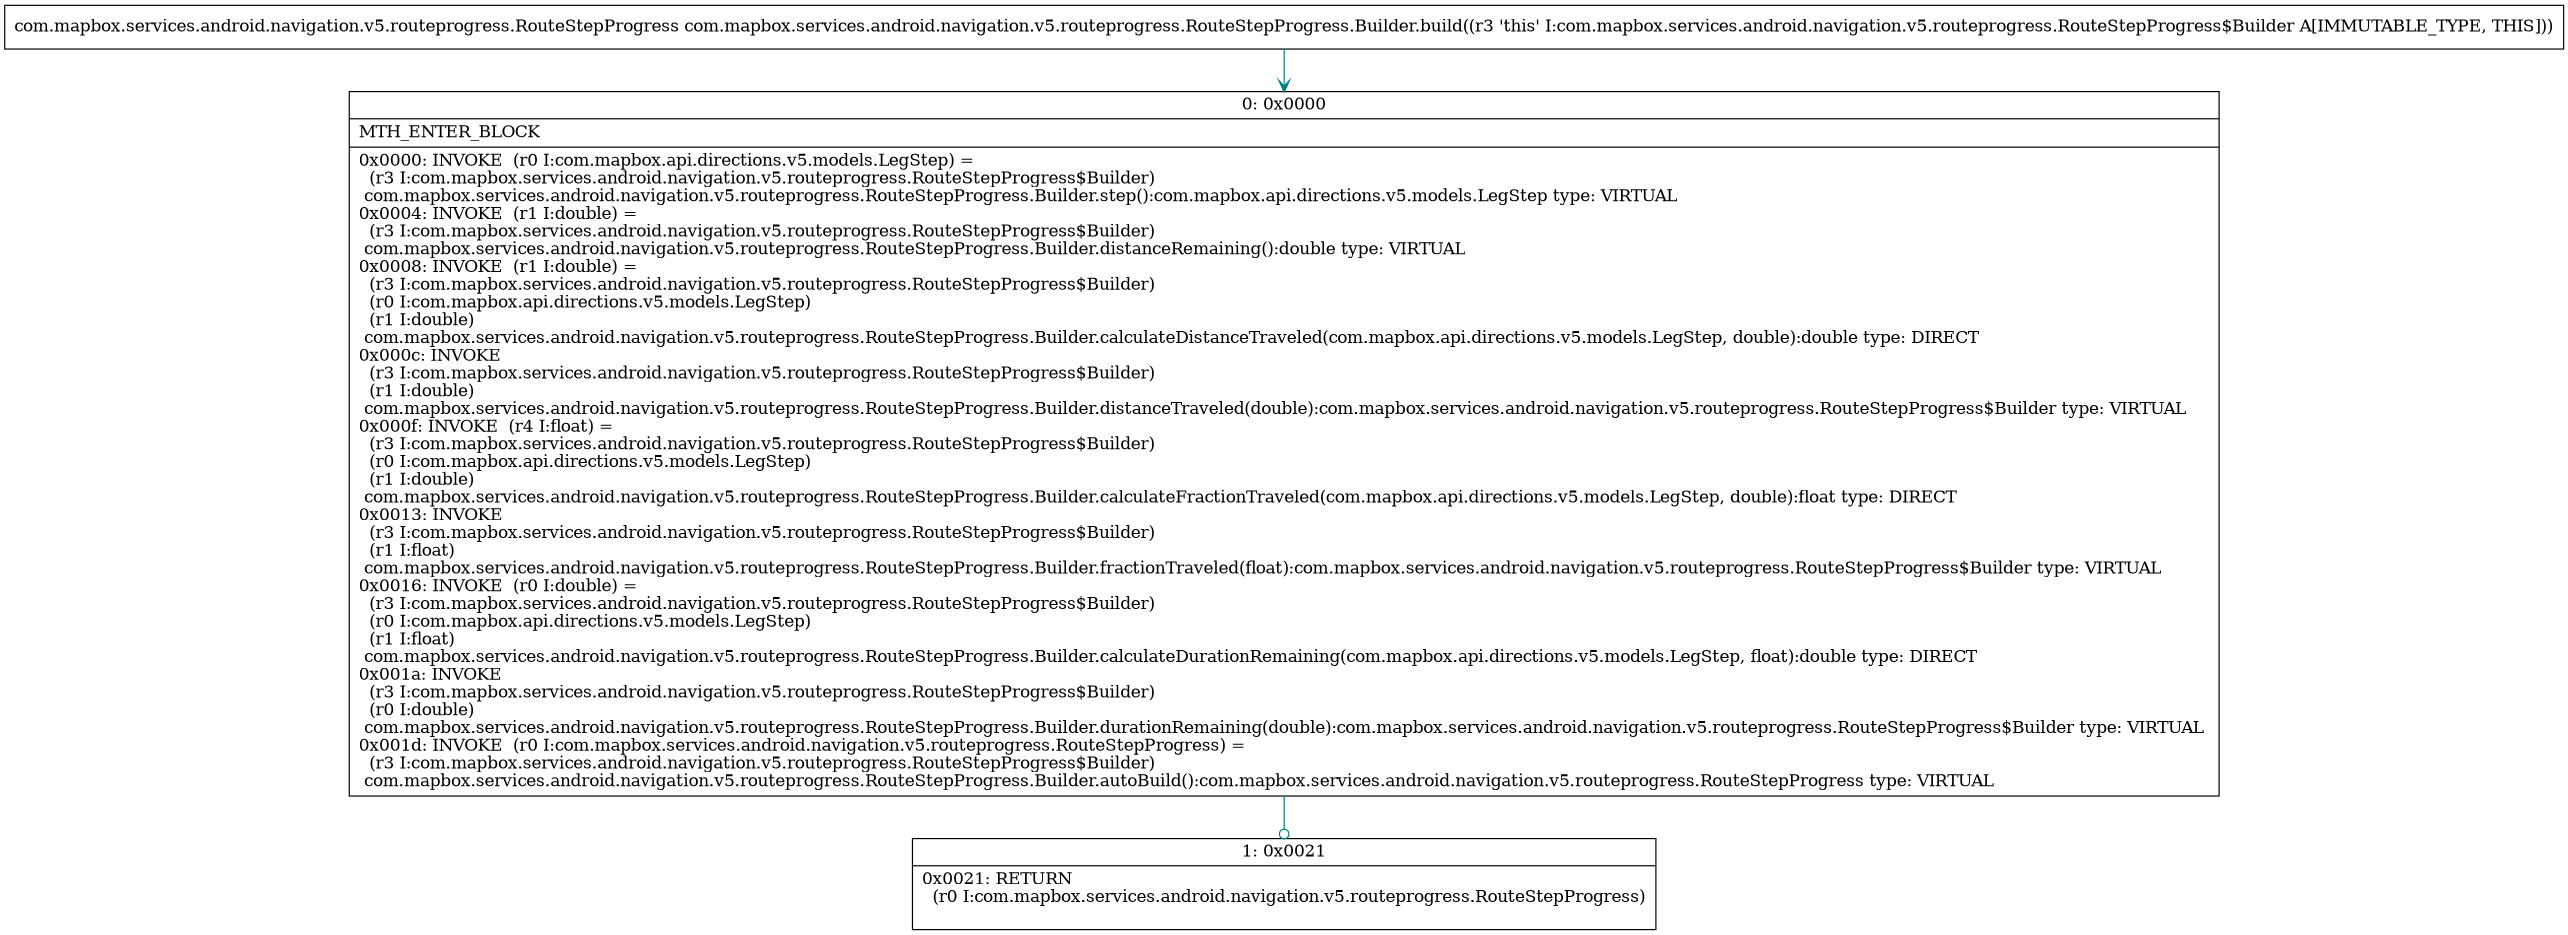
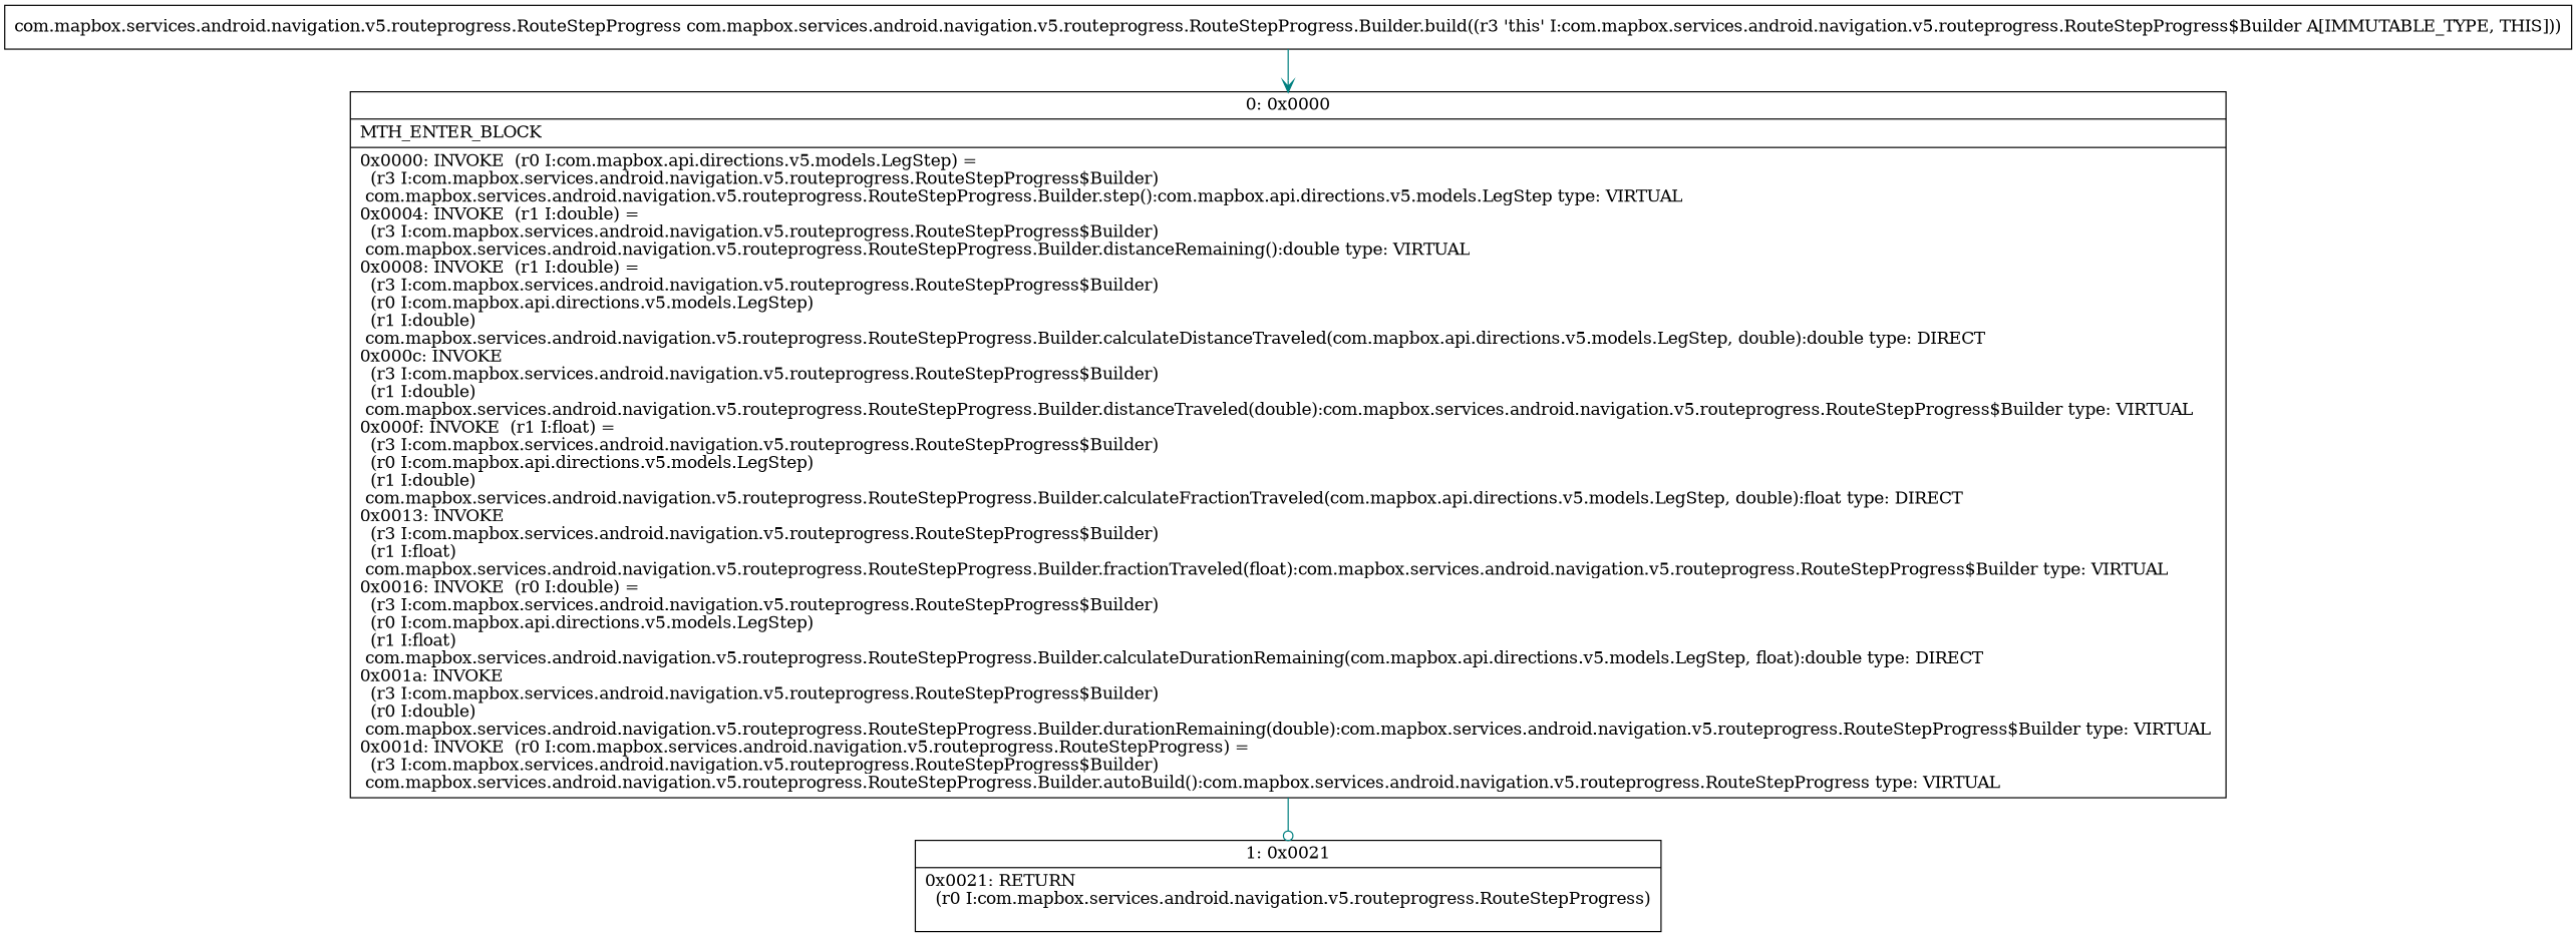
  digraph {
    node [shape=record]
    edge [color=teal]
-   n1 [label="{0\:\ 0x0000|MTH_ENTER_BLOCK\l|0x0000: INVOKE  (r0 I:com.mapbox.api.directions.v5.models.LegStep) = \l  (r3 I:com.mapbox.services.android.navigation.v5.routeprogress.RouteStepProgress$Builder)\l com.mapbox.services.android.navigation.v5.routeprogress.RouteStepProgress.Builder.step():com.mapbox.api.directions.v5.models.LegStep type: VIRTUAL \l0x0004: INVOKE  (r1 I:double) = \l  (r3 I:com.mapbox.services.android.navigation.v5.routeprogress.RouteStepProgress$Builder)\l com.mapbox.services.android.navigation.v5.routeprogress.RouteStepProgress.Builder.distanceRemaining():double type: VIRTUAL \l0x0008: INVOKE  (r1 I:double) = \l  (r3 I:com.mapbox.services.android.navigation.v5.routeprogress.RouteStepProgress$Builder)\l  (r0 I:com.mapbox.api.directions.v5.models.LegStep)\l  (r1 I:double)\l com.mapbox.services.android.navigation.v5.routeprogress.RouteStepProgress.Builder.calculateDistanceTraveled(com.mapbox.api.directions.v5.models.LegStep, double):double type: DIRECT \l0x000c: INVOKE  \l  (r3 I:com.mapbox.services.android.navigation.v5.routeprogress.RouteStepProgress$Builder)\l  (r1 I:double)\l com.mapbox.services.android.navigation.v5.routeprogress.RouteStepProgress.Builder.distanceTraveled(double):com.mapbox.services.android.navigation.v5.routeprogress.RouteStepProgress$Builder type: VIRTUAL \l0x000f: INVOKE  (r4 I:float) = \l  (r3 I:com.mapbox.services.android.navigation.v5.routeprogress.RouteStepProgress$Builder)\l  (r0 I:com.mapbox.api.directions.v5.models.LegStep)\l  (r1 I:double)\l com.mapbox.services.android.navigation.v5.routeprogress.RouteStepProgress.Builder.calculateFractionTraveled(com.mapbox.api.directions.v5.models.LegStep, double):float type: DIRECT \l0x0013: INVOKE  \l  (r3 I:com.mapbox.services.android.navigation.v5.routeprogress.RouteStepProgress$Builder)\l  (r1 I:float)\l com.mapbox.services.android.navigation.v5.routeprogress.RouteStepProgress.Builder.fractionTraveled(float):com.mapbox.services.android.navigation.v5.routeprogress.RouteStepProgress$Builder type: VIRTUAL \l0x0016: INVOKE  (r0 I:double) = \l  (r3 I:com.mapbox.services.android.navigation.v5.routeprogress.RouteStepProgress$Builder)\l  (r0 I:com.mapbox.api.directions.v5.models.LegStep)\l  (r1 I:float)\l com.mapbox.services.android.navigation.v5.routeprogress.RouteStepProgress.Builder.calculateDurationRemaining(com.mapbox.api.directions.v5.models.LegStep, float):double type: DIRECT \l0x001a: INVOKE  \l  (r3 I:com.mapbox.services.android.navigation.v5.routeprogress.RouteStepProgress$Builder)\l  (r0 I:double)\l com.mapbox.services.android.navigation.v5.routeprogress.RouteStepProgress.Builder.durationRemaining(double):com.mapbox.services.android.navigation.v5.routeprogress.RouteStepProgress$Builder type: VIRTUAL \l0x001d: INVOKE  (r0 I:com.mapbox.services.android.navigation.v5.routeprogress.RouteStepProgress) = \l  (r3 I:com.mapbox.services.android.navigation.v5.routeprogress.RouteStepProgress$Builder)\l com.mapbox.services.android.navigation.v5.routeprogress.RouteStepProgress.Builder.autoBuild():com.mapbox.services.android.navigation.v5.routeprogress.RouteStepProgress type: VIRTUAL \l}"]
+   n1 [label="{0\:\ 0x0000|MTH_ENTER_BLOCK\l|0x0000: INVOKE  (r0 I:com.mapbox.api.directions.v5.models.LegStep) = \l  (r3 I:com.mapbox.services.android.navigation.v5.routeprogress.RouteStepProgress$Builder)\l com.mapbox.services.android.navigation.v5.routeprogress.RouteStepProgress.Builder.step():com.mapbox.api.directions.v5.models.LegStep type: VIRTUAL \l0x0004: INVOKE  (r1 I:double) = \l  (r3 I:com.mapbox.services.android.navigation.v5.routeprogress.RouteStepProgress$Builder)\l com.mapbox.services.android.navigation.v5.routeprogress.RouteStepProgress.Builder.distanceRemaining():double type: VIRTUAL \l0x0008: INVOKE  (r1 I:double) = \l  (r3 I:com.mapbox.services.android.navigation.v5.routeprogress.RouteStepProgress$Builder)\l  (r0 I:com.mapbox.api.directions.v5.models.LegStep)\l  (r1 I:double)\l com.mapbox.services.android.navigation.v5.routeprogress.RouteStepProgress.Builder.calculateDistanceTraveled(com.mapbox.api.directions.v5.models.LegStep, double):double type: DIRECT \l0x000c: INVOKE  \l  (r3 I:com.mapbox.services.android.navigation.v5.routeprogress.RouteStepProgress$Builder)\l  (r1 I:double)\l com.mapbox.services.android.navigation.v5.routeprogress.RouteStepProgress.Builder.distanceTraveled(double):com.mapbox.services.android.navigation.v5.routeprogress.RouteStepProgress$Builder type: VIRTUAL \l0x000f: INVOKE  (r1 I:float) = \l  (r3 I:com.mapbox.services.android.navigation.v5.routeprogress.RouteStepProgress$Builder)\l  (r0 I:com.mapbox.api.directions.v5.models.LegStep)\l  (r1 I:double)\l com.mapbox.services.android.navigation.v5.routeprogress.RouteStepProgress.Builder.calculateFractionTraveled(com.mapbox.api.directions.v5.models.LegStep, double):float type: DIRECT \l0x0013: INVOKE  \l  (r3 I:com.mapbox.services.android.navigation.v5.routeprogress.RouteStepProgress$Builder)\l  (r1 I:float)\l com.mapbox.services.android.navigation.v5.routeprogress.RouteStepProgress.Builder.fractionTraveled(float):com.mapbox.services.android.navigation.v5.routeprogress.RouteStepProgress$Builder type: VIRTUAL \l0x0016: INVOKE  (r0 I:double) = \l  (r3 I:com.mapbox.services.android.navigation.v5.routeprogress.RouteStepProgress$Builder)\l  (r0 I:com.mapbox.api.directions.v5.models.LegStep)\l  (r1 I:float)\l com.mapbox.services.android.navigation.v5.routeprogress.RouteStepProgress.Builder.calculateDurationRemaining(com.mapbox.api.directions.v5.models.LegStep, float):double type: DIRECT \l0x001a: INVOKE  \l  (r3 I:com.mapbox.services.android.navigation.v5.routeprogress.RouteStepProgress$Builder)\l  (r0 I:double)\l com.mapbox.services.android.navigation.v5.routeprogress.RouteStepProgress.Builder.durationRemaining(double):com.mapbox.services.android.navigation.v5.routeprogress.RouteStepProgress$Builder type: VIRTUAL \l0x001d: INVOKE  (r0 I:com.mapbox.services.android.navigation.v5.routeprogress.RouteStepProgress) = \l  (r3 I:com.mapbox.services.android.navigation.v5.routeprogress.RouteStepProgress$Builder)\l com.mapbox.services.android.navigation.v5.routeprogress.RouteStepProgress.Builder.autoBuild():com.mapbox.services.android.navigation.v5.routeprogress.RouteStepProgress type: VIRTUAL \l}"]
    n2 [label="{1\:\ 0x0021|0x0021: RETURN  \l  (r0 I:com.mapbox.services.android.navigation.v5.routeprogress.RouteStepProgress)\l \l}"]
    n3 [label="{com.mapbox.services.android.navigation.v5.routeprogress.RouteStepProgress com.mapbox.services.android.navigation.v5.routeprogress.RouteStepProgress.Builder.build((r3 'this' I:com.mapbox.services.android.navigation.v5.routeprogress.RouteStepProgress$Builder A[IMMUTABLE_TYPE, THIS])) }"]
    n1 -> n2 [arrowhead=odot]
    n3 -> n1 [arrowhead=vee]
  }
